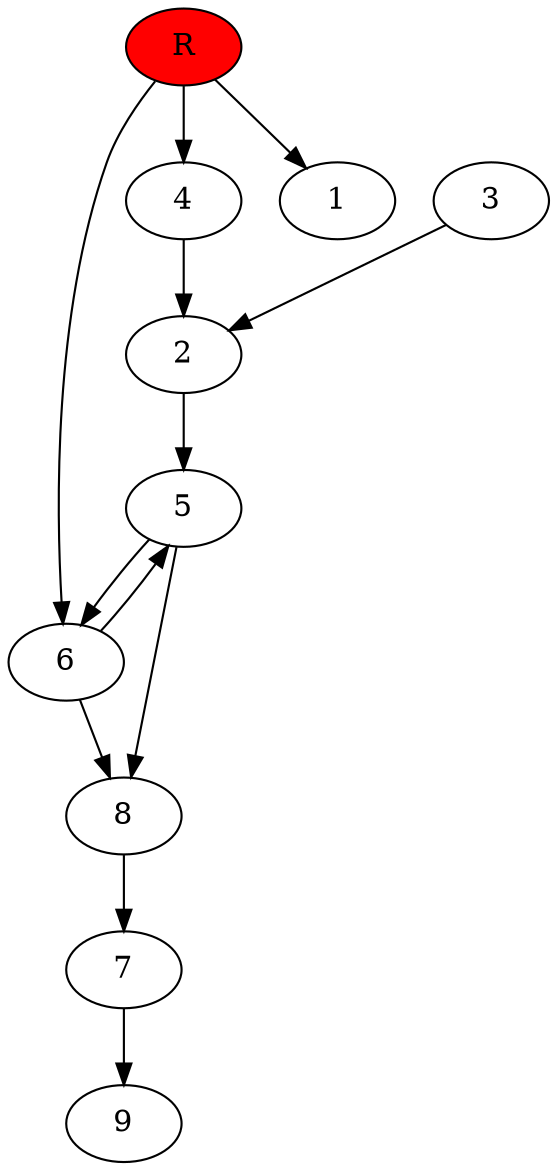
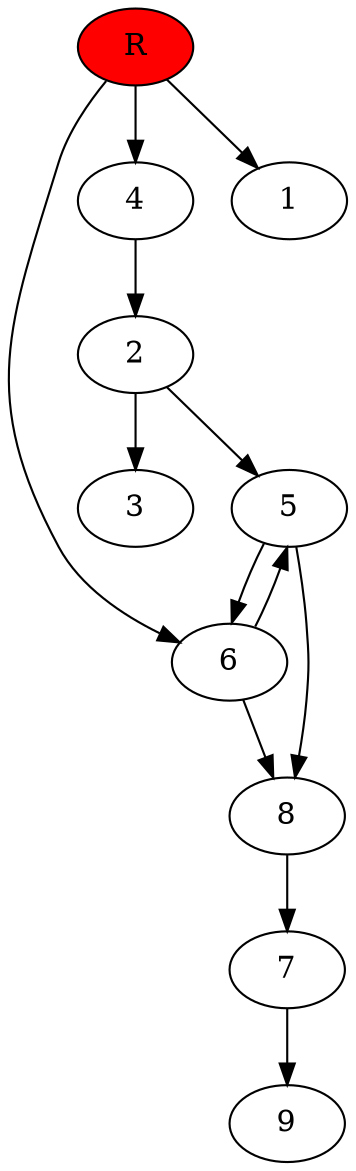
  digraph {
    2
    3
    5
    6
    8
    4
    7
    9
    R [fillcolor="#ff0000" style=filled]
    1
-   3 -> 2
+   2 -> 3
    2 -> 5
    5 -> 6
    5 -> 8
    6 -> 5
    6 -> 8
    8 -> 7
    4 -> 2
    7 -> 9
    R -> 6
    R -> 4
    R -> 1
  }
